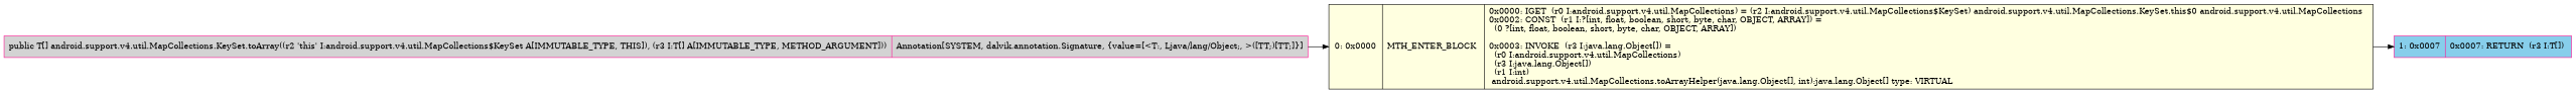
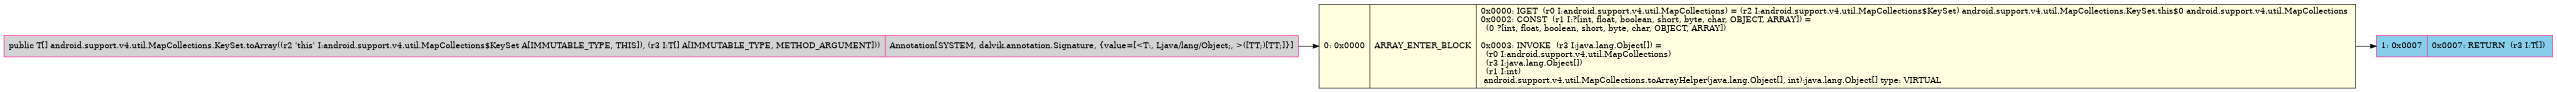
  digraph {
    rankdir=LR
    node [shape=record style=filled color=deeppink]
-   n1 [label="{0\:\ 0x0000|MTH_ENTER_BLOCK\l|0x0000: IGET  (r0 I:android.support.v4.util.MapCollections) = (r2 I:android.support.v4.util.MapCollections$KeySet) android.support.v4.util.MapCollections.KeySet.this$0 android.support.v4.util.MapCollections \l0x0002: CONST  (r1 I:?[int, float, boolean, short, byte, char, OBJECT, ARRAY]) = \l  (0 ?[int, float, boolean, short, byte, char, OBJECT, ARRAY])\l \l0x0003: INVOKE  (r3 I:java.lang.Object[]) = \l  (r0 I:android.support.v4.util.MapCollections)\l  (r3 I:java.lang.Object[])\l  (r1 I:int)\l android.support.v4.util.MapCollections.toArrayHelper(java.lang.Object[], int):java.lang.Object[] type: VIRTUAL \l}" fillcolor=lightyellow color=black]
+   n1 [label="{0\:\ 0x0000|ARRAY_ENTER_BLOCK\l|0x0000: IGET  (r0 I:android.support.v4.util.MapCollections) = (r2 I:android.support.v4.util.MapCollections$KeySet) android.support.v4.util.MapCollections.KeySet.this$0 android.support.v4.util.MapCollections \l0x0002: CONST  (r1 I:?[int, float, boolean, short, byte, char, OBJECT, ARRAY]) = \l  (0 ?[int, float, boolean, short, byte, char, OBJECT, ARRAY])\l \l0x0003: INVOKE  (r3 I:java.lang.Object[]) = \l  (r0 I:android.support.v4.util.MapCollections)\l  (r3 I:java.lang.Object[])\l  (r1 I:int)\l android.support.v4.util.MapCollections.toArrayHelper(java.lang.Object[], int):java.lang.Object[] type: VIRTUAL \l}" fillcolor=lightyellow color=black]
    n2 [label="{1\:\ 0x0007|0x0007: RETURN  (r3 I:T[]) \l}" fillcolor=skyblue]
    n3 [label="{public T[] android.support.v4.util.MapCollections.KeySet.toArray((r2 'this' I:android.support.v4.util.MapCollections$KeySet A[IMMUTABLE_TYPE, THIS]), (r3 I:T[] A[IMMUTABLE_TYPE, METHOD_ARGUMENT]))  | Annotation[SYSTEM, dalvik.annotation.Signature, \{value=[\<T:, Ljava\/lang\/Object;, \>([TT;)[TT;]\}]\l}" fillcolor=lightgrey]
    n1 -> n2
    n3 -> n1
  }
